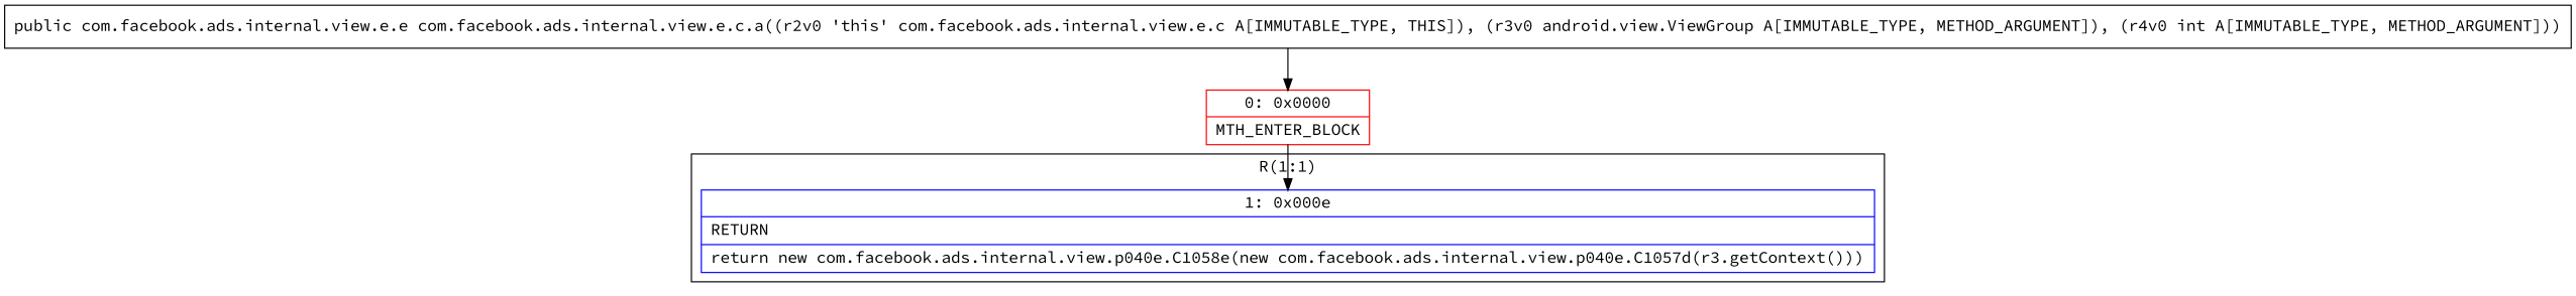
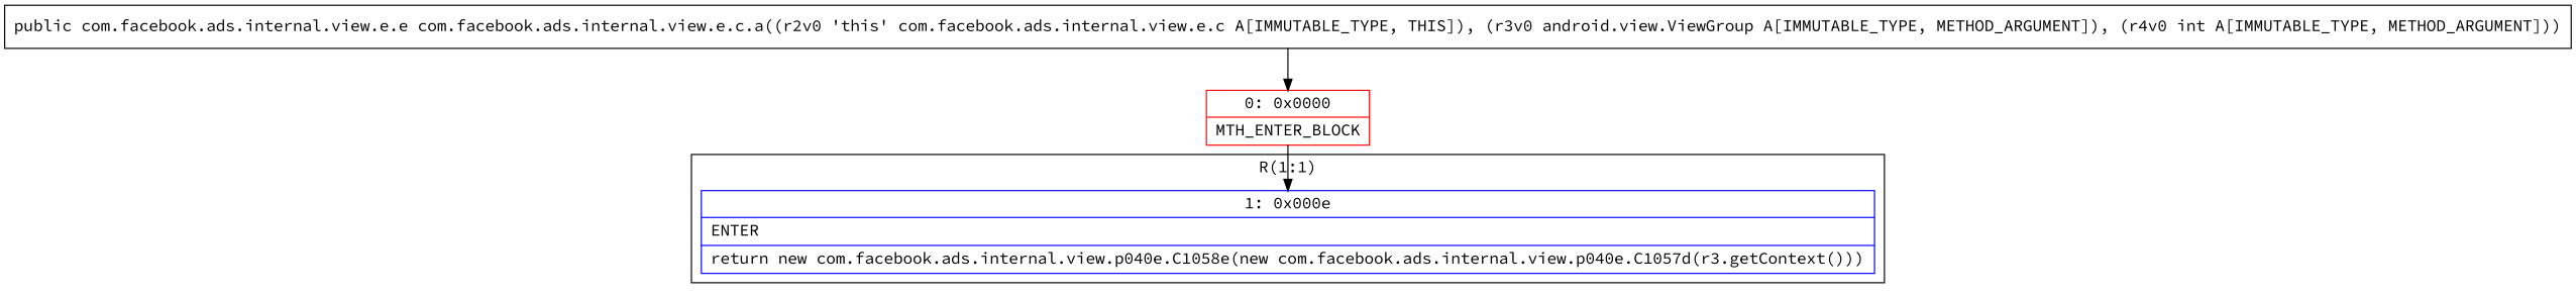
  digraph {
    fontname="Source Code Pro"
    node [shape=record fontname="Source Code Pro"]
    edge [fontname="Source Code Pro"]
-   n1 [color=blue label="{1\:\ 0x000e|RETURN\l|return new com.facebook.ads.internal.view.p040e.C1058e(new com.facebook.ads.internal.view.p040e.C1057d(r3.getContext()))\l}"]
+   n1 [color=blue label="{1\:\ 0x000e|ENTER\l|return new com.facebook.ads.internal.view.p040e.C1058e(new com.facebook.ads.internal.view.p040e.C1057d(r3.getContext()))\l}"]
    n2 [color=red label="{0\:\ 0x0000|MTH_ENTER_BLOCK\l}"]
    n3 [label="{public com.facebook.ads.internal.view.e.e com.facebook.ads.internal.view.e.c.a((r2v0 'this' com.facebook.ads.internal.view.e.c A[IMMUTABLE_TYPE, THIS]), (r3v0 android.view.ViewGroup A[IMMUTABLE_TYPE, METHOD_ARGUMENT]), (r4v0 int A[IMMUTABLE_TYPE, METHOD_ARGUMENT])) }"]
    subgraph cluster_1 {
      label="R(1:1)"
      n1
    }
    n2 -> n1
    n3 -> n2
  }
